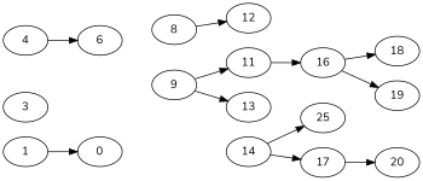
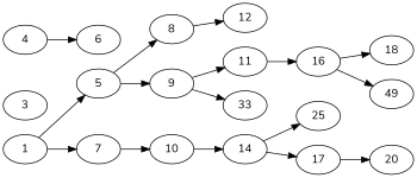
  digraph {
    fontname=Nunito
    rankdir=LR
    node [alpha=0.04 fontname=Nunito]
    edge [fontname=Nunito]
    1 [alpha=0.20 expect_size=13865292225638192]
-   7 [alpha=0.07 expect_size=17503538361479 label=0]
+   5 [alpha=0.05 expect_size=1218024348296675328]
+   7 [alpha=0.07 expect_size=17503538361479]
    8 [alpha=0.18 expect_size=1412975558929190]
    9 [alpha=0.17 expect_size=2141802510073987072]
+   10 [expect_size=612997911913319]
    12 [alpha=0.01 expect_size=121402548798470]
    11 [alpha=0.08 expect_size=32093559648647216]
-   13 [alpha=0.06 expect_size=160038090603496]
+   13 [alpha=0.06 expect_size=160038090603496 label=33]
    14 [alpha=0.07 expect_size=39678236609291]
    3 [alpha=0.13 expect_size=3291393748065392]
    4 [alpha=0.08 expect_size=8198436654222053]
    6 [alpha=0.16 expect_size=3089469344376160256]
    16 [alpha=0.03 expect_size=155696754643011]
    n15 [alpha=0.16 expect_size=5494576543171324 label=25]
    17 [expect_size=4403852144319821]
    18 [expect_size=4104761352113017]
-   19 [alpha=0.20 expect_size=1028571914940973056]
+   19 [alpha=0.20 expect_size=1028571914940973056 label=49]
    20 [alpha=0.01 expect_size=8502164457838563]
+   1 -> 5
    1 -> 7
+   5 -> 8
+   5 -> 9
+   7 -> 10
    8 -> 12
    9 -> 11
    9 -> 13
+   10 -> 14
    11 -> 16
    14 -> n15
    14 -> 17
    4 -> 6
    16 -> 18
    16 -> 19
    17 -> 20
  }
